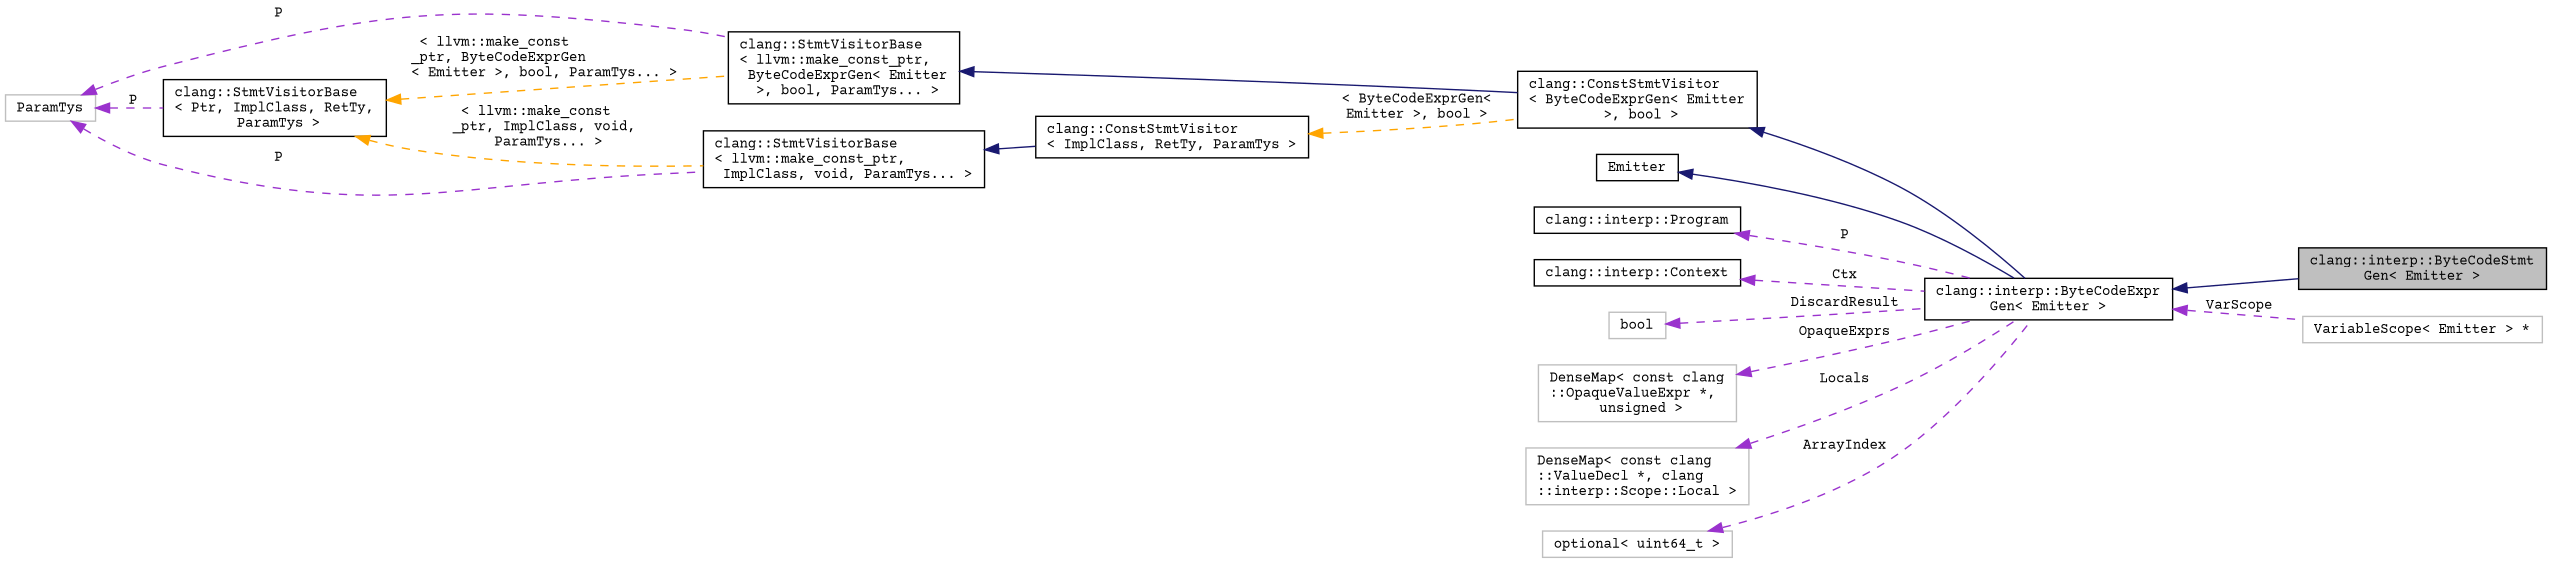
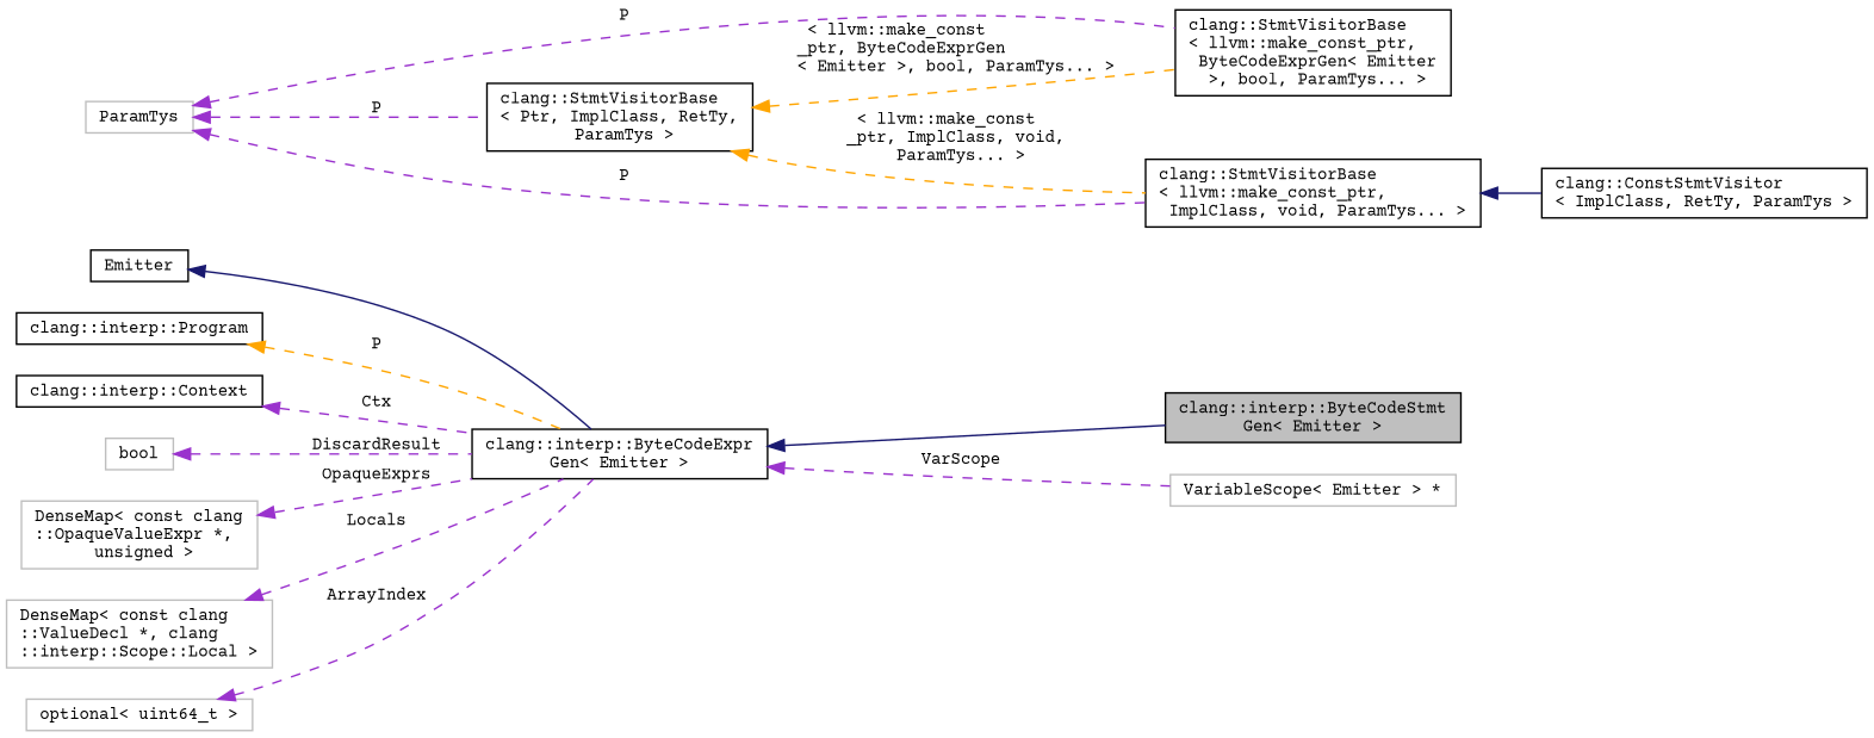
  digraph {
    fontname="Courier Prime"
    rankdir=LR
    node [color=black fontname="Courier Prime" fontsize=10 shape=record]
    edge [color=darkorchid3 dir=back fontname="Courier Prime" fontsize=10 labelfontname=Helvetica labelfontsize=10 style=dashed]
    n1 [fillcolor=grey75 fontcolor=black height=0.2 label="clang::interp::ByteCodeStmt\lGen\< Emitter \>" style=filled width=0.4]
    n2 [height=0.2 label="clang::interp::ByteCodeExpr\lGen\< Emitter \>" width=0.4]
    n3 [color=grey75 height=0.2 label="VariableScope\< Emitter \> *" width=0.4]
-   n4 [height=0.2 label="clang::ConstStmtVisitor\l\< ByteCodeExprGen\< Emitter\l \>, bool \>" width=0.4]
    n5 [height=0.2 label="clang::StmtVisitorBase\l\< llvm::make_const_ptr,\l ByteCodeExprGen\< Emitter\l \>, bool, ParamTys... \>" width=0.4]
    n6 [color=grey75 height=0.2 label=ParamTys width=0.4]
    n7 [height=0.2 label="clang::StmtVisitorBase\l\< Ptr, ImplClass, RetTy,\l ParamTys \>" width=0.4]
    n8 [height=0.2 label="clang::StmtVisitorBase\l\< llvm::make_const_ptr,\l ImplClass, void, ParamTys... \>" width=0.4]
    n9 [height=0.2 label="clang::ConstStmtVisitor\l\< ImplClass, RetTy, ParamTys \>" width=0.4]
    n10 [height=0.2 label=Emitter width=0.4]
    n11 [height=0.2 label="clang::interp::Program" width=0.4]
    n12 [height=0.2 label="clang::interp::Context" width=0.4]
    n13 [color=grey75 height=0.2 label=bool width=0.4]
    n14 [color=grey75 height=0.2 label="DenseMap\< const clang\l::OpaqueValueExpr *,\l unsigned \>" width=0.4]
    n15 [color=grey75 height=0.2 label="DenseMap\< const clang\l::ValueDecl *, clang\l::interp::Scope::Local \>" width=0.4]
    n16 [color=grey75 height=0.2 label="optional\< uint64_t \>" width=0.4]
    n2 -> n1 [color=midnightblue style=solid]
    n2 -> n3 [label=" VarScope"]
-   n4 -> n2 [color=midnightblue style=solid]
-   n5 -> n4 [color=midnightblue style=solid]
    n6 -> n5 [label=" P"]
    n6 -> n7 [label=" P"]
    n6 -> n8 [label=" P"]
    n7 -> n5 [color=orange label=" \< llvm::make_const\l_ptr, ByteCodeExprGen\l\< Emitter \>, bool, ParamTys... \>"]
    n7 -> n8 [color=orange label=" \< llvm::make_const\l_ptr, ImplClass, void,\l ParamTys... \>"]
    n8 -> n9 [color=midnightblue style=solid]
-   n9 -> n4 [color=orange label=" \< ByteCodeExprGen\<\l Emitter \>, bool \>"]
    n10 -> n2 [color=midnightblue style=solid]
-   n11 -> n2 [label=" P"]
+   n11 -> n2 [color=orange label=" P"]
    n12 -> n2 [label=" Ctx"]
    n13 -> n2 [label=" DiscardResult"]
    n14 -> n2 [label=" OpaqueExprs"]
    n15 -> n2 [label=" Locals"]
    n16 -> n2 [label=" ArrayIndex"]
  }
